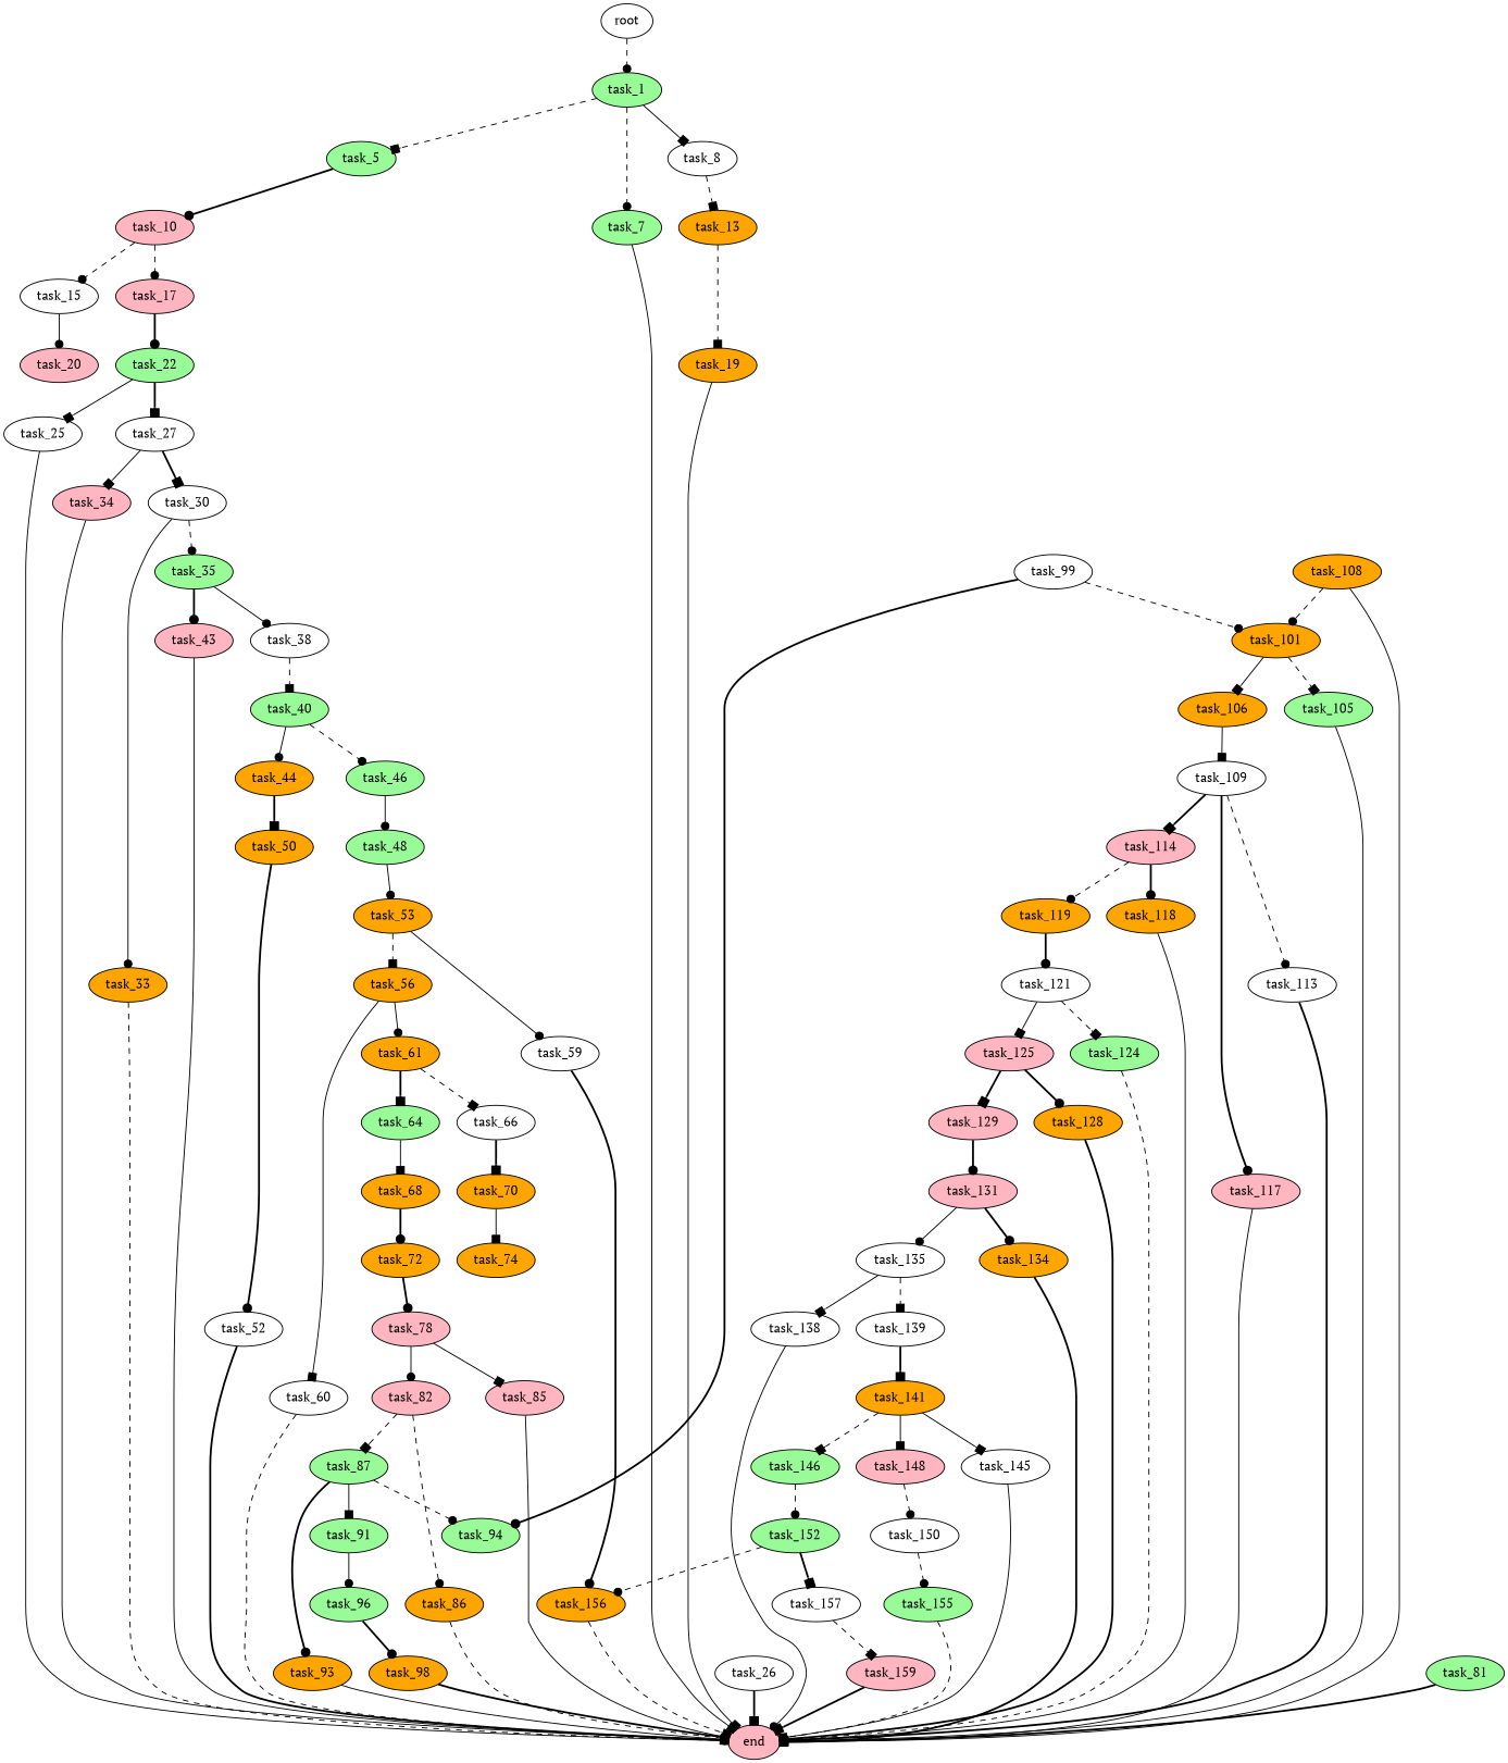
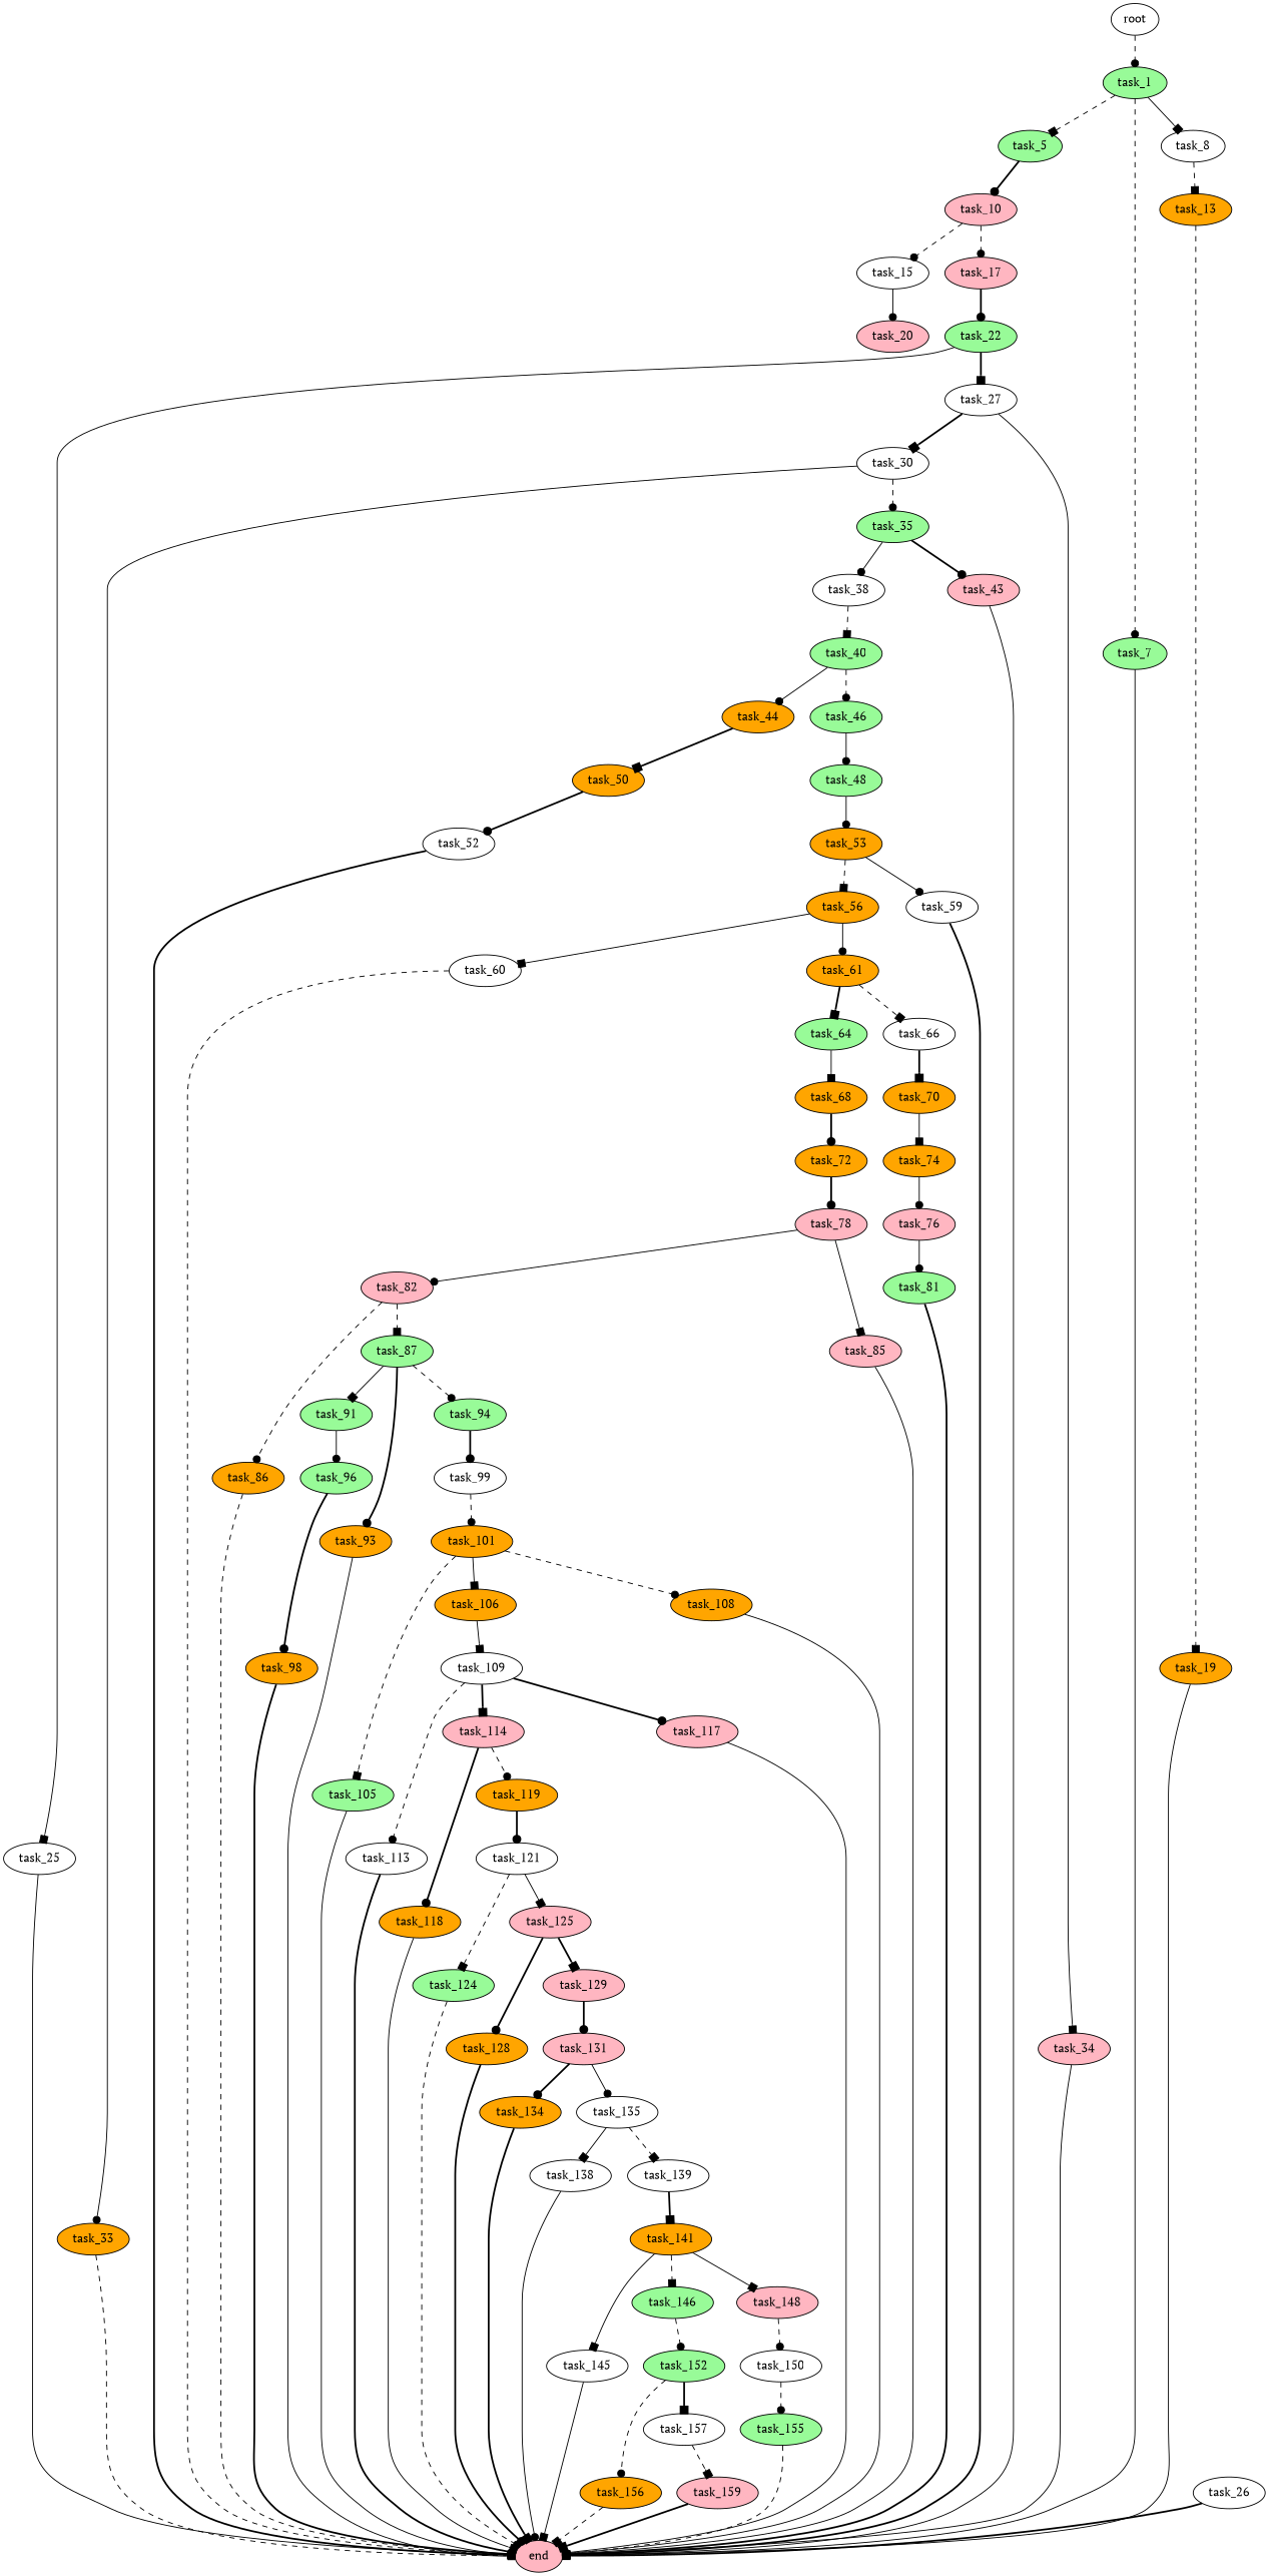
  digraph {
    fontname="PT Serif"
    node [fillcolor=orange fontname="PT Serif" style=filled]
    edge [arrowhead=dot fontname="PT Serif" style=solid]
    root [fillcolor=white]
    task_1 [fillcolor=palegreen]
    task_5 [fillcolor=palegreen]
    task_7 [fillcolor=palegreen]
    task_8 [fillcolor=white]
    task_10 [fillcolor=lightpink]
    end [fillcolor=lightpink]
    task_13
    task_15 [fillcolor=white]
    task_17 [fillcolor=lightpink]
    task_19
    task_20 [fillcolor=lightpink]
    task_22 [fillcolor=palegreen]
    task_25 [fillcolor=white]
    task_27 [fillcolor=white]
    task_26 [fillcolor=white]
    task_30 [fillcolor=white]
    task_34 [fillcolor=lightpink]
    task_33
    task_35 [fillcolor=palegreen]
    task_38 [fillcolor=white]
    task_43 [fillcolor=lightpink]
    task_40 [fillcolor=palegreen]
    task_44
    task_46 [fillcolor=palegreen]
    task_50
    task_48 [fillcolor=palegreen]
    task_52 [fillcolor=white]
    task_53
    task_56
    task_59 [fillcolor=white]
    task_60 [fillcolor=white]
    task_61
    task_64 [fillcolor=palegreen]
    task_66 [fillcolor=white]
    task_68
    task_70
    task_72
    task_74
    task_78 [fillcolor=lightpink]
+   task_76 [fillcolor=lightpink]
    task_82 [fillcolor=lightpink]
    task_85 [fillcolor=lightpink]
    task_81 [fillcolor=palegreen]
    task_86
    task_87 [fillcolor=palegreen]
    task_91 [fillcolor=palegreen]
    task_93
    task_94 [fillcolor=palegreen]
    task_96 [fillcolor=palegreen]
    task_99 [fillcolor=white]
    task_98
    task_101
    task_105 [fillcolor=palegreen]
    task_106
    task_108
    task_109 [fillcolor=white]
    task_113 [fillcolor=white]
    task_114 [fillcolor=lightpink]
    task_117 [fillcolor=lightpink]
    task_118
    task_119
    task_121 [fillcolor=white]
    task_124 [fillcolor=palegreen]
    task_125 [fillcolor=lightpink]
    task_128
    task_129 [fillcolor=lightpink]
    task_131 [fillcolor=lightpink]
    task_134
    task_135 [fillcolor=white]
    task_138 [fillcolor=white]
    task_139 [fillcolor=white]
    task_141
    task_145 [fillcolor=white]
    task_146 [fillcolor=palegreen]
    task_148 [fillcolor=lightpink]
    task_152 [fillcolor=palegreen]
    task_150 [fillcolor=white]
    task_156
    task_157 [fillcolor=white]
    task_155 [fillcolor=palegreen]
    task_159 [fillcolor=lightpink]
    root -> task_1 [style=dashed]
    task_1 -> task_5 [arrowhead=box style=dashed]
    task_1 -> task_7 [style=dashed]
    task_1 -> task_8 [arrowhead=box]
    task_5 -> task_10 [style=bold]
    task_7 -> end [arrowhead=box]
    task_8 -> task_13 [arrowhead=box style=dashed]
    task_10 -> task_15 [style=dashed]
    task_10 -> task_17 [style=dashed]
    task_13 -> task_19 [arrowhead=box style=dashed]
    task_15 -> task_20
    task_17 -> task_22 [style=bold]
    task_19 -> end [arrowhead=box]
    task_22 -> task_25 [arrowhead=box]
    task_22 -> task_27 [arrowhead=box style=bold]
    task_25 -> end
    task_27 -> task_30 [arrowhead=box style=bold]
    task_27 -> task_34 [arrowhead=box]
    task_26 -> end [arrowhead=box style=bold]
    task_30 -> task_33
    task_30 -> task_35 [style=dashed]
    task_34 -> end
    task_33 -> end [style=dashed]
    task_35 -> task_38
    task_35 -> task_43 [style=bold]
    task_38 -> task_40 [arrowhead=box style=dashed]
    task_43 -> end
    task_40 -> task_44
    task_40 -> task_46 [style=dashed]
    task_44 -> task_50 [arrowhead=box style=bold]
    task_46 -> task_48
    task_50 -> task_52 [style=bold]
    task_48 -> task_53
    task_52 -> end [arrowhead=box style=bold]
    task_53 -> task_56 [arrowhead=box style=dashed]
    task_53 -> task_59
    task_56 -> task_60 [arrowhead=box]
    task_56 -> task_61
-   task_59 -> task_156 [style=bold]
+   task_59 -> end [style=bold]
    task_60 -> end [arrowhead=box style=dashed]
    task_61 -> task_64 [arrowhead=box style=bold]
    task_61 -> task_66 [arrowhead=box style=dashed]
    task_64 -> task_68 [arrowhead=box]
    task_66 -> task_70 [arrowhead=box style=bold]
    task_68 -> task_72 [style=bold]
    task_70 -> task_74 [arrowhead=box]
    task_72 -> task_78 [style=bold]
+   task_74 -> task_76
    task_78 -> task_82
    task_78 -> task_85 [arrowhead=box]
+   task_76 -> task_81
    task_82 -> task_86 [style=dashed]
    task_82 -> task_87 [arrowhead=box style=dashed]
    task_85 -> end
    task_81 -> end [arrowhead=box style=bold]
    task_86 -> end [arrowhead=box style=dashed]
    task_87 -> task_91 [arrowhead=box]
    task_87 -> task_93 [style=bold]
    task_87 -> task_94 [style=dashed]
    task_91 -> task_96
    task_93 -> end [arrowhead=box]
-   task_99 -> task_94 [style=bold]
+   task_94 -> task_99 [style=bold]
    task_96 -> task_98 [style=bold]
    task_99 -> task_101 [style=dashed]
    task_98 -> end [style=bold]
    task_101 -> task_105 [arrowhead=box style=dashed]
    task_101 -> task_106 [arrowhead=box]
-   task_108 -> task_101 [style=dashed]
+   task_101 -> task_108 [style=dashed]
    task_105 -> end [arrowhead=box]
    task_106 -> task_109 [arrowhead=box]
    task_108 -> end
    task_109 -> task_113 [style=dashed]
    task_109 -> task_114 [arrowhead=box style=bold]
    task_109 -> task_117 [style=bold]
    task_113 -> end [style=bold]
    task_114 -> task_118 [style=bold]
    task_114 -> task_119 [style=dashed]
    task_117 -> end
    task_118 -> end [arrowhead=box]
    task_119 -> task_121 [style=bold]
    task_121 -> task_124 [arrowhead=box style=dashed]
    task_121 -> task_125 [arrowhead=box]
    task_124 -> end [style=dashed]
    task_125 -> task_128 [style=bold]
    task_125 -> task_129 [arrowhead=box style=bold]
    task_128 -> end [style=bold]
    task_129 -> task_131 [style=bold]
    task_131 -> task_134 [style=bold]
    task_131 -> task_135
    task_134 -> end [arrowhead=box style=bold]
    task_135 -> task_138 [arrowhead=box]
    task_135 -> task_139 [arrowhead=box style=dashed]
    task_138 -> end
    task_139 -> task_141 [arrowhead=box style=bold]
    task_141 -> task_145 [arrowhead=box]
    task_141 -> task_146 [arrowhead=box style=dashed]
    task_141 -> task_148 [arrowhead=box]
    task_145 -> end [arrowhead=box]
    task_146 -> task_152 [style=dashed]
    task_148 -> task_150 [style=dashed]
    task_152 -> task_156 [style=dashed]
    task_152 -> task_157 [arrowhead=box style=bold]
    task_150 -> task_155 [style=dashed]
    task_156 -> end [arrowhead=box style=dashed]
    task_157 -> task_159 [arrowhead=box style=dashed]
    task_155 -> end [style=dashed]
    task_159 -> end [arrowhead=box style=bold]
  }
